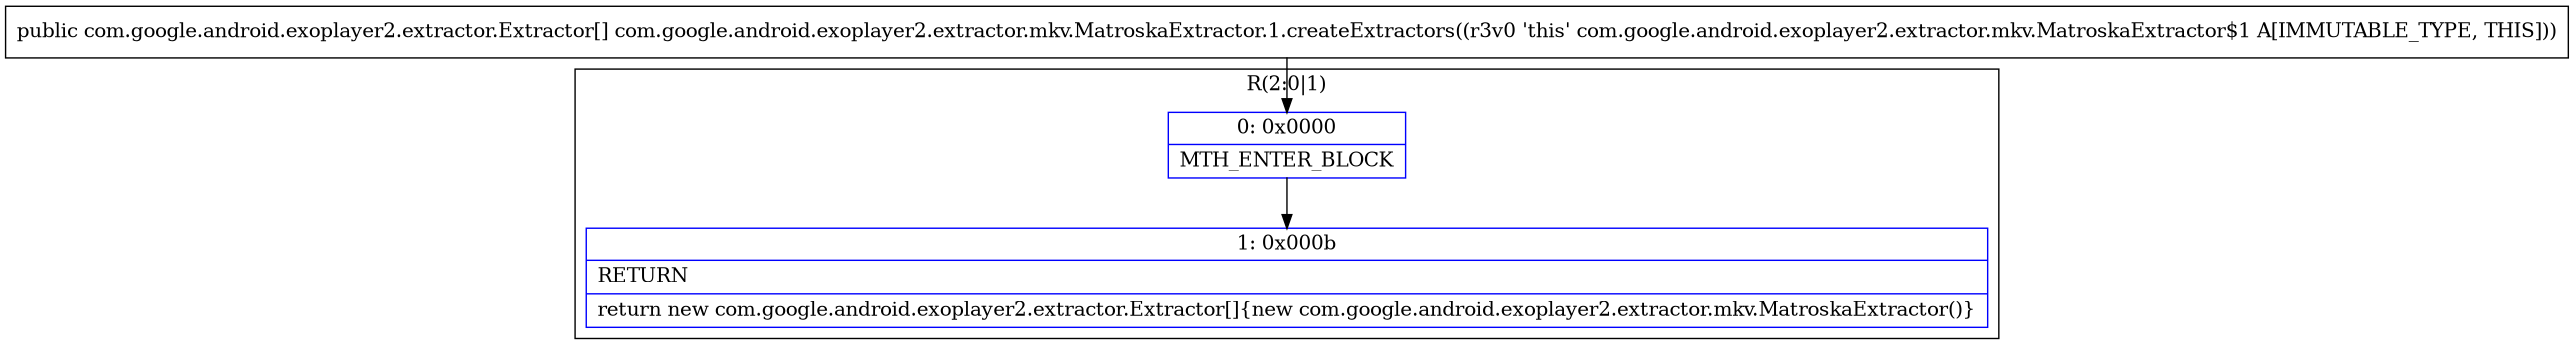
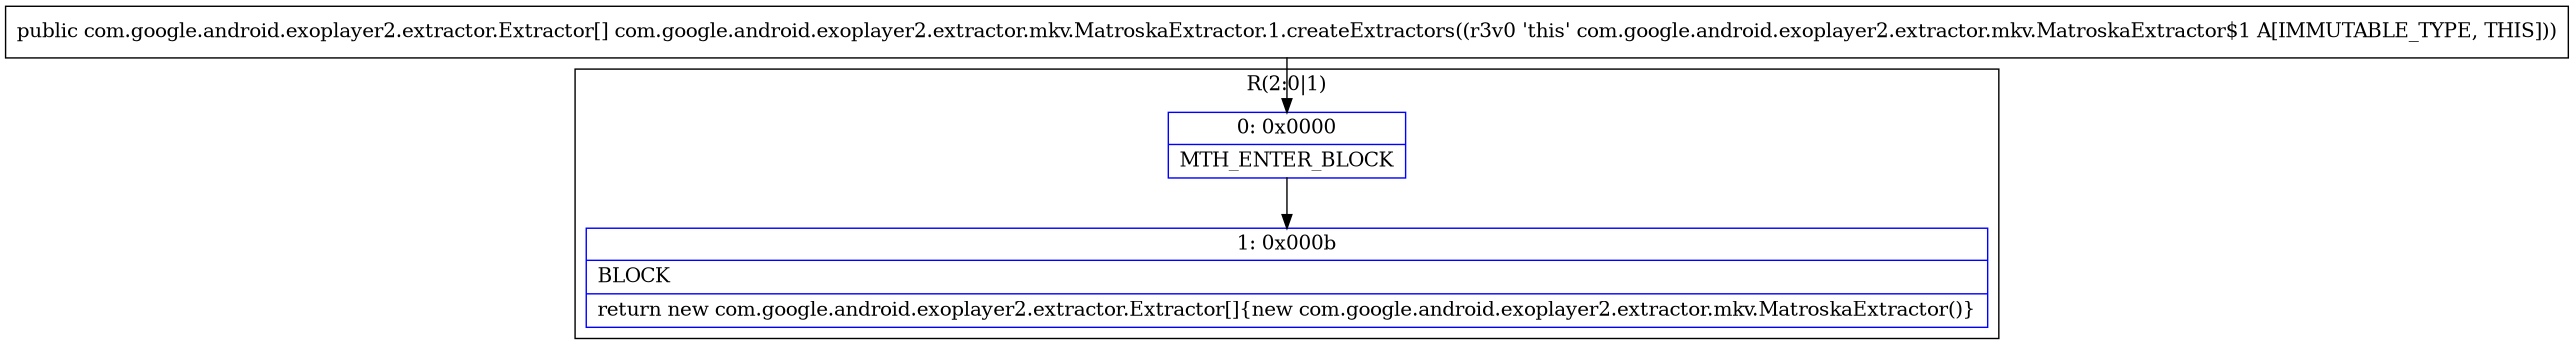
  digraph {
    node [color=blue shape=record]
    n1 [label="{0\:\ 0x0000|MTH_ENTER_BLOCK\l}"]
-   n2 [label="{1\:\ 0x000b|RETURN\l|return new com.google.android.exoplayer2.extractor.Extractor[]\{new com.google.android.exoplayer2.extractor.mkv.MatroskaExtractor()\}\l}"]
+   n2 [label="{1\:\ 0x000b|BLOCK\l|return new com.google.android.exoplayer2.extractor.Extractor[]\{new com.google.android.exoplayer2.extractor.mkv.MatroskaExtractor()\}\l}"]
    n3 [label="{public com.google.android.exoplayer2.extractor.Extractor[] com.google.android.exoplayer2.extractor.mkv.MatroskaExtractor.1.createExtractors((r3v0 'this' com.google.android.exoplayer2.extractor.mkv.MatroskaExtractor$1 A[IMMUTABLE_TYPE, THIS])) }" color=""]
    subgraph cluster_1 {
      label="R(2:0|1)"
      n1
      n2
    }
    n1 -> n2
    n3 -> n1
  }
